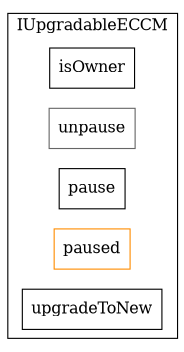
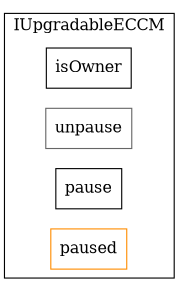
  strict digraph {
    rankdir=LR
    node [shape=box color=black]
    n1 [label=isOwner]
    n2 [label=unpause color=gray40]
    n3 [label=pause]
    n4 [label=paused color=darkorange]
-   n5 [label=upgradeToNew]
    subgraph cluster_1 {
      label=IUpgradableECCM
      n1
      n2
      n3
      n4
-     n5
    }
    subgraph cluster_2 {
      label="[Solidity]"
    }
  }
